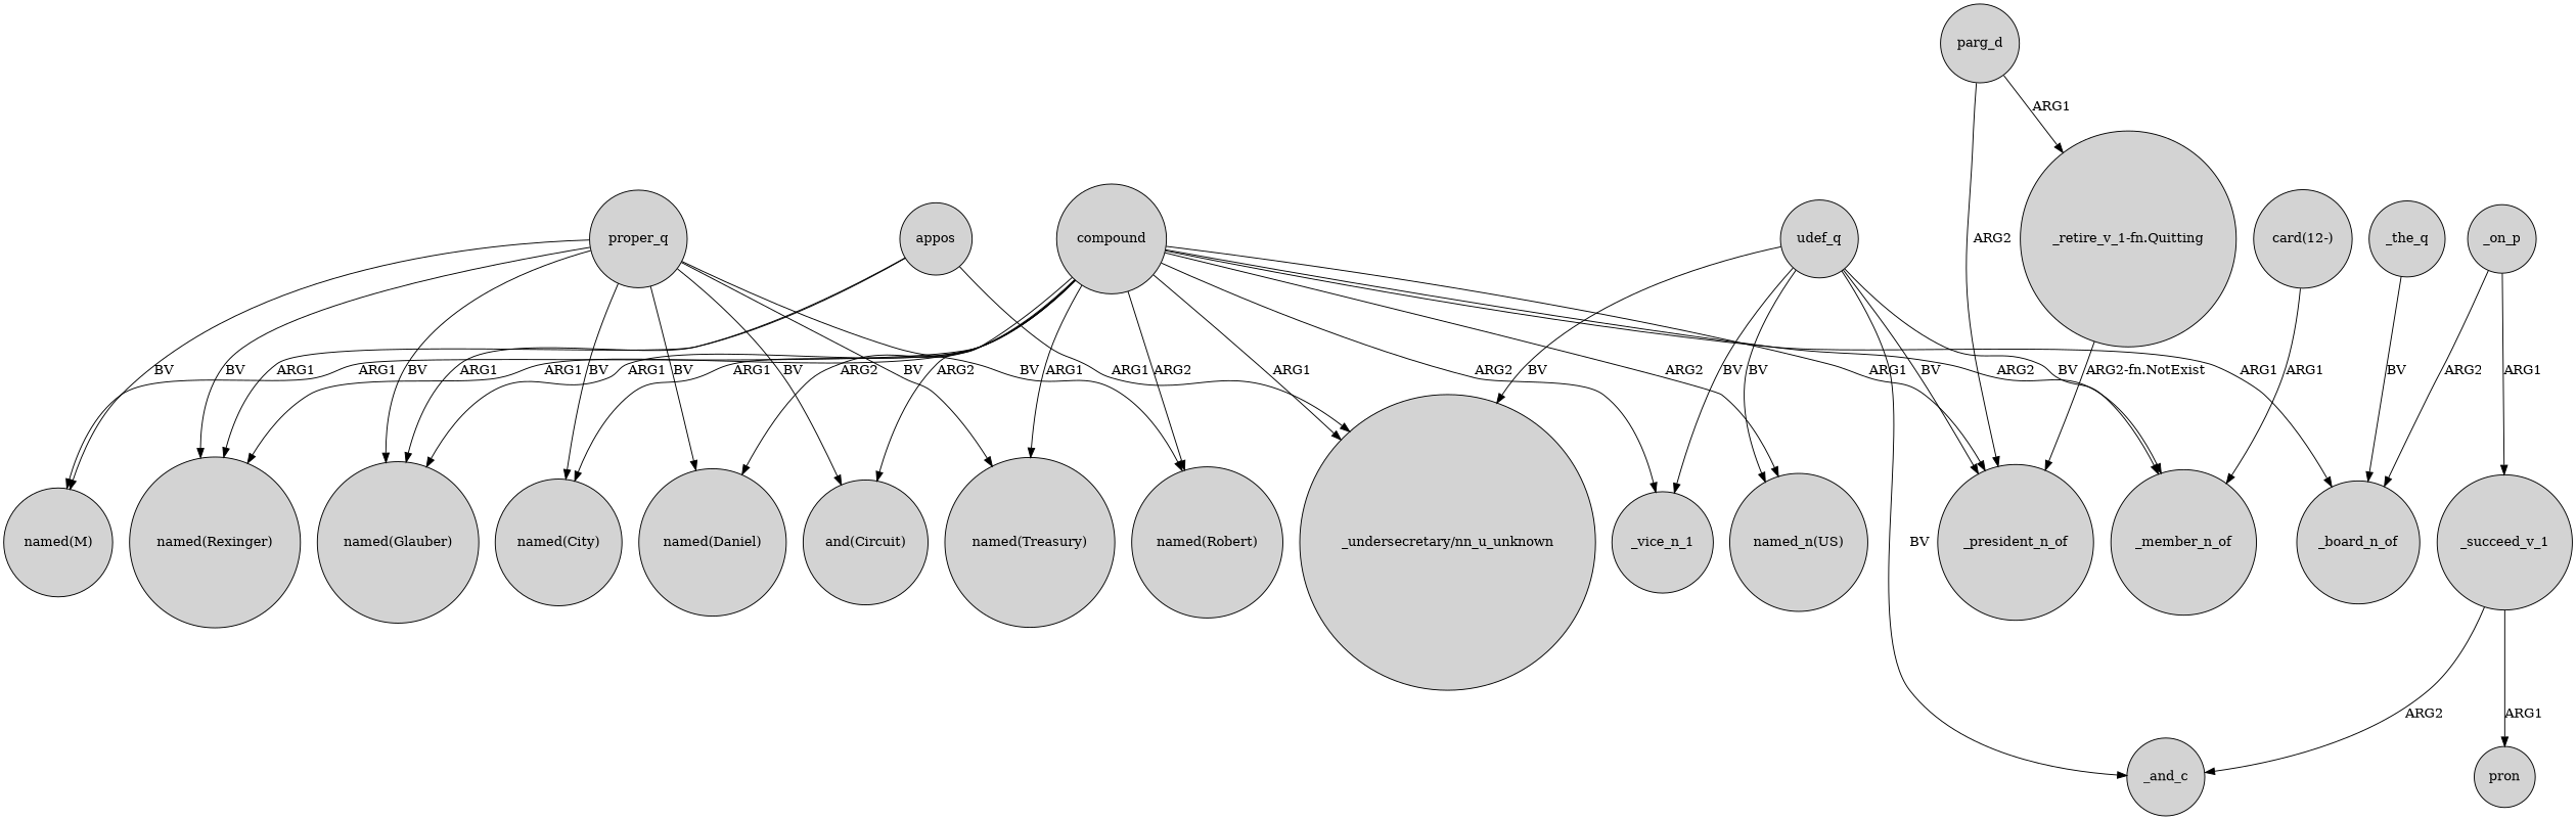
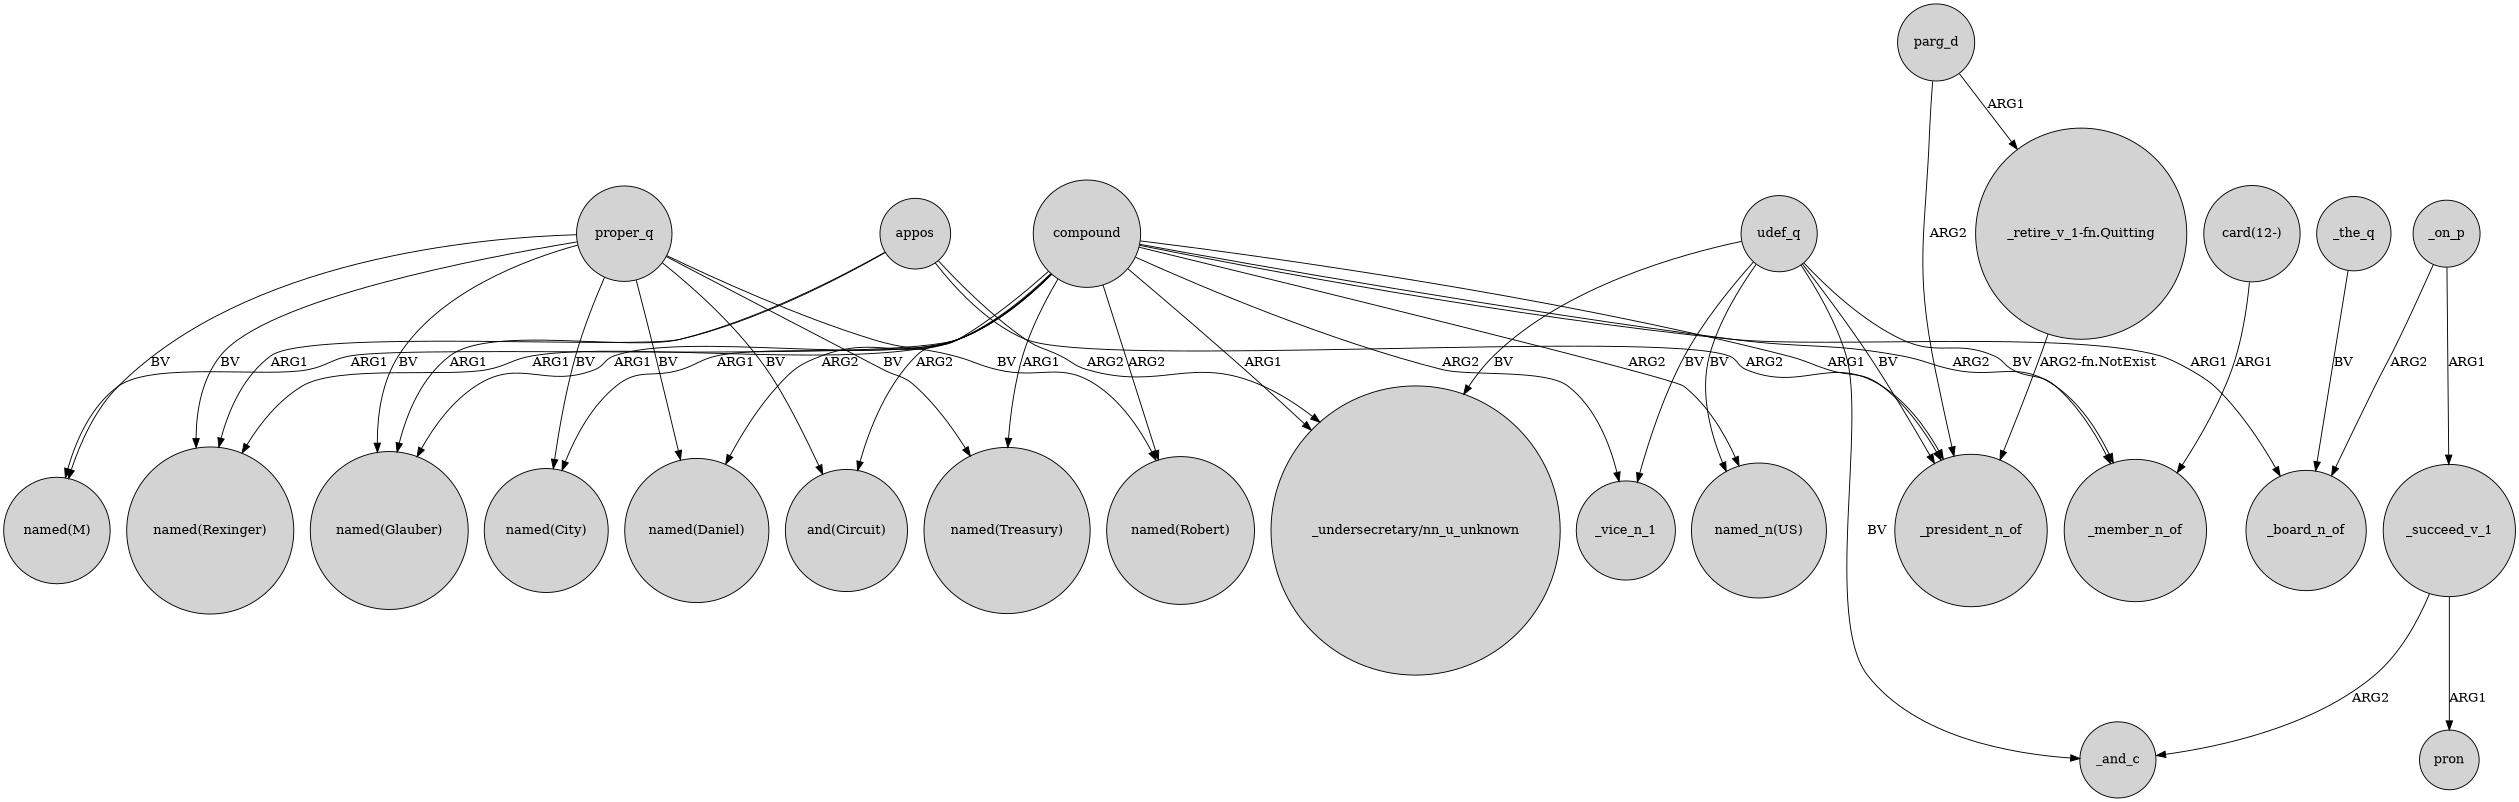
  digraph {
    node [shape=circle style=filled]
    compound
    _vice_n_1
    "_undersecretary/nn_u_unknown"
    "named_n(US)"
    "named(Daniel)"
    _board_n_of
    "named(Rexinger)"
    "named(Robert)"
    "named(Treasury)"
    "named(Glauber)"
    n11 [label="and(Circuit)"]
    "named(M)"
    _member_n_of
    _president_n_of
    "named(City)"
    udef_q
    _and_c
    proper_q
    parg_d
    "_retire_v_1-fn.Quitting"
    appos
    _succeed_v_1
    pron
    "card(12-)"
    _on_p
    _the_q
    compound -> _vice_n_1 [label=ARG2]
    compound -> "_undersecretary/nn_u_unknown" [label=ARG1]
    compound -> "named_n(US)" [label=ARG2]
    compound -> "named(Daniel)" [label=ARG2]
    compound -> _board_n_of [label=ARG1]
    compound -> "named(Rexinger)" [label=ARG1]
    compound -> "named(Robert)" [label=ARG2]
    compound -> "named(Treasury)" [label=ARG1]
    compound -> "named(Glauber)" [label=ARG1]
    compound -> n11 [label=ARG2]
    compound -> "named(M)" [label=ARG1]
    compound -> _member_n_of [label=ARG2]
    compound -> _president_n_of [label=ARG1]
    compound -> "named(City)" [label=ARG1]
    udef_q -> _vice_n_1 [label=BV]
    udef_q -> "_undersecretary/nn_u_unknown" [label=BV]
    udef_q -> "named_n(US)" [label=BV]
    udef_q -> _member_n_of [label=BV]
    udef_q -> _president_n_of [label=BV]
    udef_q -> _and_c [label=BV]
    proper_q -> "named(Daniel)" [label=BV]
    proper_q -> "named(Rexinger)" [label=BV]
    proper_q -> "named(Robert)" [label=BV]
    proper_q -> "named(Treasury)" [label=BV]
    proper_q -> "named(Glauber)" [label=BV]
    proper_q -> n11 [label=BV]
    proper_q -> "named(M)" [label=BV]
    proper_q -> "named(City)" [label=BV]
    parg_d -> _president_n_of [label=ARG2]
    parg_d -> "_retire_v_1-fn.Quitting" [label=ARG1]
    "_retire_v_1-fn.Quitting" -> _president_n_of [label="ARG2-fn.NotExist"]
-   appos -> "_undersecretary/nn_u_unknown" [label=ARG1]
+   appos -> "_undersecretary/nn_u_unknown" [label=ARG2]
    appos -> "named(Rexinger)" [label=ARG1]
    appos -> "named(Glauber)" [label=ARG1]
+   appos -> _president_n_of [label=ARG2]
    _succeed_v_1 -> _and_c [label=ARG2]
    _succeed_v_1 -> pron [label=ARG1]
    "card(12-)" -> _member_n_of [label=ARG1]
    _on_p -> _board_n_of [label=ARG2]
    _on_p -> _succeed_v_1 [label=ARG1]
    _the_q -> _board_n_of [label=BV]
  }
